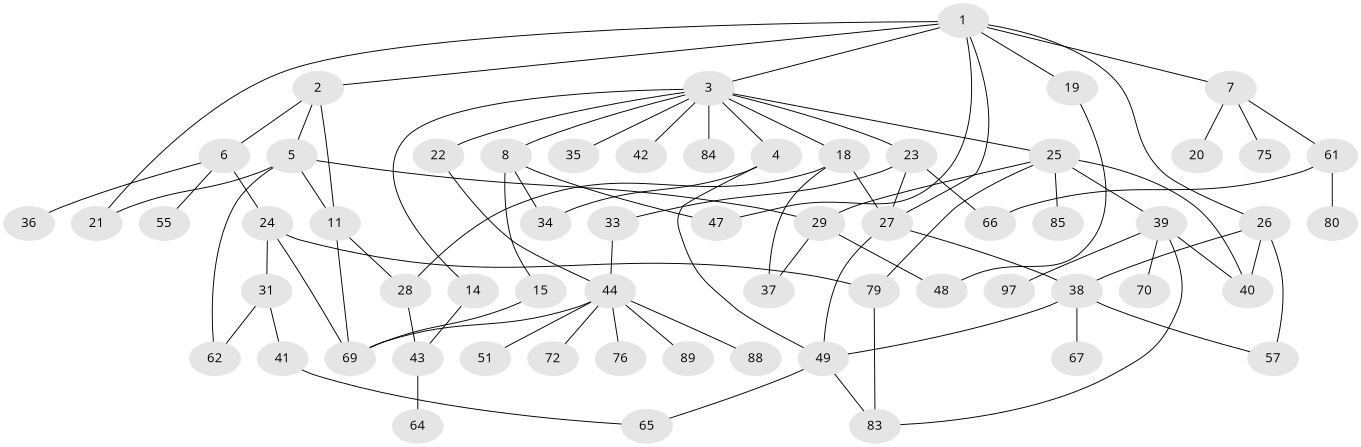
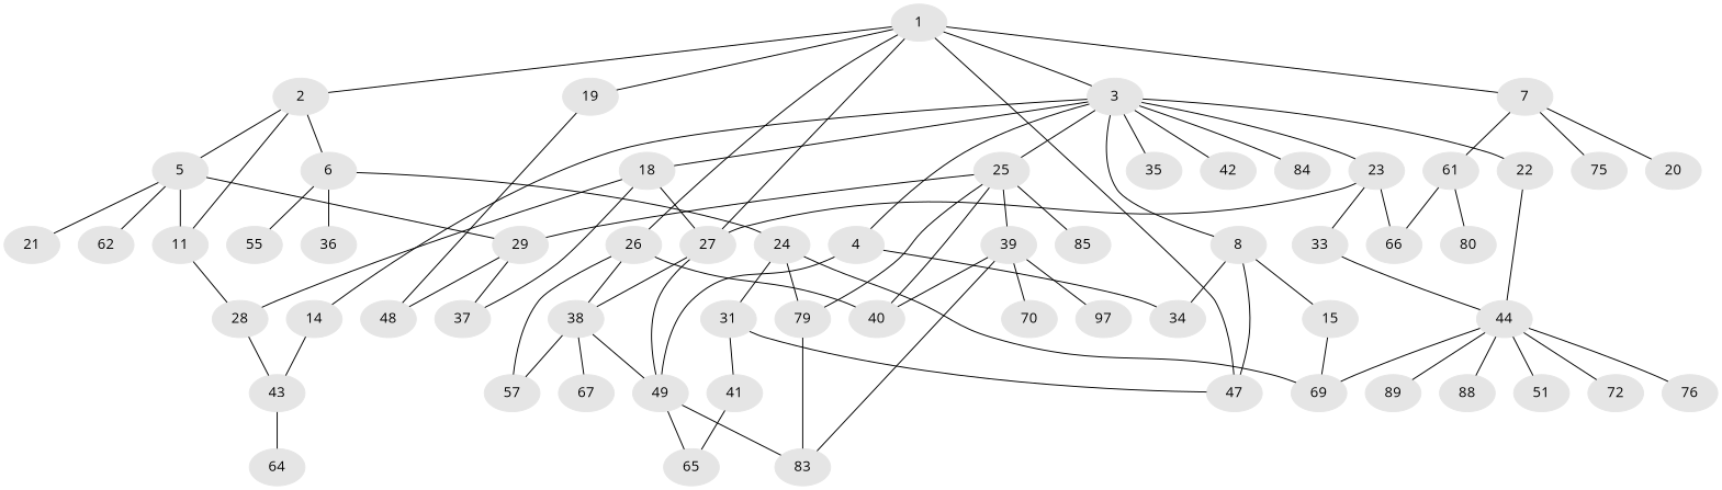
  graph {
    fontname="Open Sans"
    node [color=gray90 fontname="Open Sans" style=filled]
    edge [fontname="Open Sans"]
    1 [super="+12"]
    2 [super="+9"]
    3 [super="+10"]
    7 [super="+13"]
    19
    21
    26 [super="+53"]
    27
    47 [super="+54"]
    5 [super="+16"]
    6 [super="+46"]
    11 [super="+17"]
    25 [super="+30"]
    4
    8
    14 [super="+73"]
    18 [super="+58"]
    22
    23 [super="+45"]
    35
    42
    84
    20
    61
    75
    48 [super="+71"]
    40 [super="+82"]
    38
    57
    49 [super="+68"]
    29 [super="+78"]
    62
    24 [super="+74"]
    36 [super="+59"]
    55 [super="+56"]
    28
    69 [super="+87"]
    79
    39
    85
    34 [super="+63"]
    15 [super="+32"]
    43 [super="+52"]
    37
    44 [super="+50"]
    33 [super="+60"]
    66
    83 [super="+86"]
    65
    31
    80
    64
    51
    72
    76
    n56 [label=89]
    88
    41
    70
    n60 [label=97]
    67
    1 -- 2
    1 -- 3
    1 -- 7
    1 -- 19
-   1 -- 21
    1 -- 26
    1 -- 27
    1 -- 47 [weight=2]
    2 -- 5
    2 -- 6
    2 -- 11
    3 -- 25
    3 -- 4
    3 -- 8
    3 -- 14
    3 -- 18
    3 -- 22
    3 -- 23
    3 -- 35
    3 -- 42
    3 -- 84
    7 -- 20
    7 -- 61
    7 -- 75
    19 -- 48
    26 -- 40
    26 -- 38
    26 -- 57
    27 -- 38
    27 -- 49
    5 -- 21
    5 -- 11
    5 -- 29
    5 -- 62
    6 -- 24 [weight=2]
    6 -- 36
    6 -- 55
    11 -- 28
-   11 -- 69
    25 -- 40
    25 -- 29
    25 -- 79
    25 -- 39
    25 -- 85
    4 -- 49
    4 -- 34
    8 -- 47
    8 -- 34
    8 -- 15
    14 -- 43
    18 -- 27
    18 -- 28
    18 -- 37
    22 -- 44
    23 -- 27
    23 -- 33
    23 -- 66
    61 -- 66
    61 -- 80
    38 -- 57
    38 -- 49
    38 -- 67
    49 -- 83
    49 -- 65
    29 -- 48
    29 -- 37
    24 -- 69
    24 -- 79
    24 -- 31
    28 -- 43
    79 -- 83
    39 -- 40
    39 -- 83
    39 -- 70
    39 -- n60
    15 -- 69
    43 -- 64
    44 -- 69
    44 -- 51
    44 -- 72
    44 -- 76
    44 -- n56
    44 -- 88
    33 -- 44
-   31 -- 62
+   31 -- 47
    31 -- 41
    41 -- 65
  }
